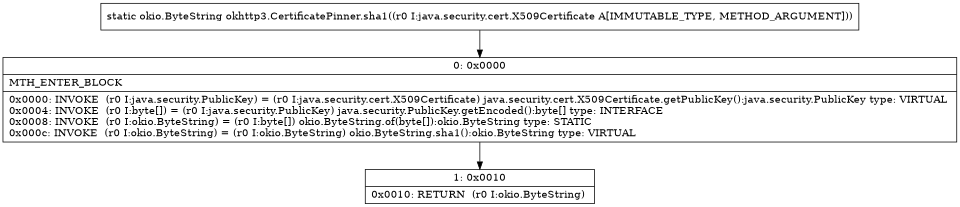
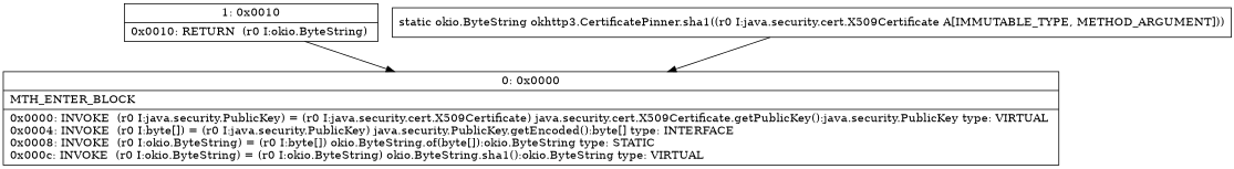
  digraph {
    node [shape=record]
    n1 [label="{0\:\ 0x0000|MTH_ENTER_BLOCK\l|0x0000: INVOKE  (r0 I:java.security.PublicKey) = (r0 I:java.security.cert.X509Certificate) java.security.cert.X509Certificate.getPublicKey():java.security.PublicKey type: VIRTUAL \l0x0004: INVOKE  (r0 I:byte[]) = (r0 I:java.security.PublicKey) java.security.PublicKey.getEncoded():byte[] type: INTERFACE \l0x0008: INVOKE  (r0 I:okio.ByteString) = (r0 I:byte[]) okio.ByteString.of(byte[]):okio.ByteString type: STATIC \l0x000c: INVOKE  (r0 I:okio.ByteString) = (r0 I:okio.ByteString) okio.ByteString.sha1():okio.ByteString type: VIRTUAL \l}"]
    n2 [label="{1\:\ 0x0010|0x0010: RETURN  (r0 I:okio.ByteString) \l}"]
    n3 [label="{static okio.ByteString okhttp3.CertificatePinner.sha1((r0 I:java.security.cert.X509Certificate A[IMMUTABLE_TYPE, METHOD_ARGUMENT])) }"]
-   n1 -> n2
+   n2 -> n1
    n3 -> n1
  }
